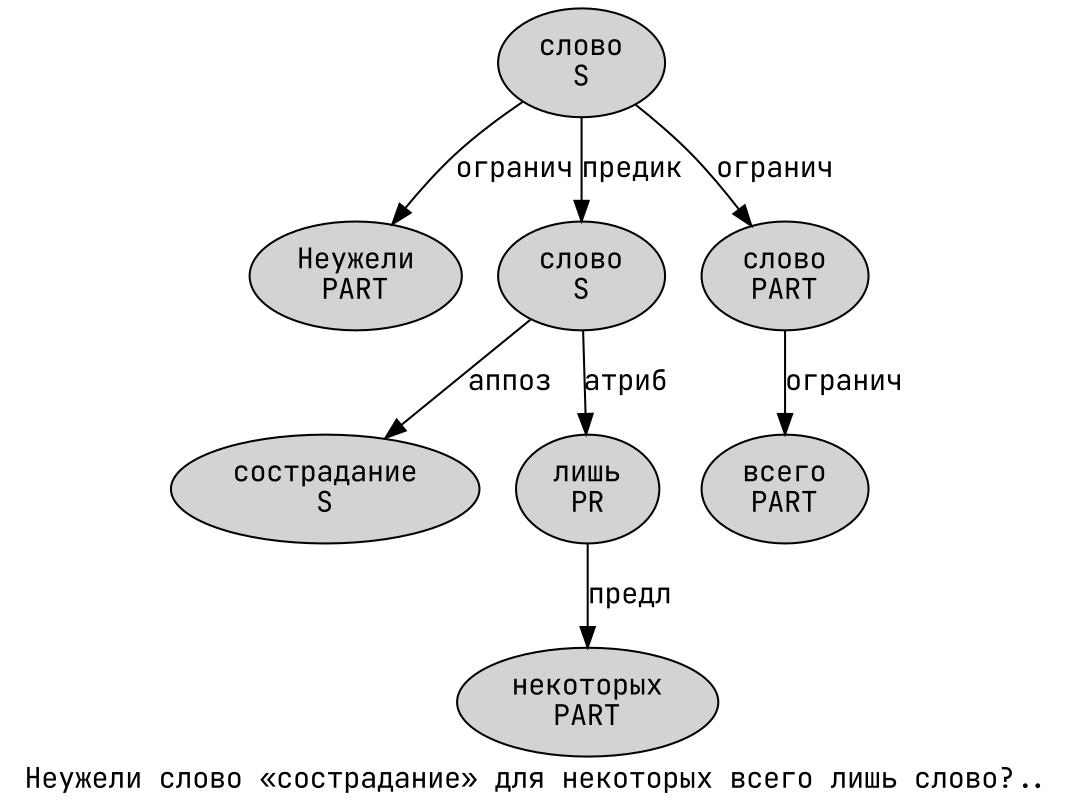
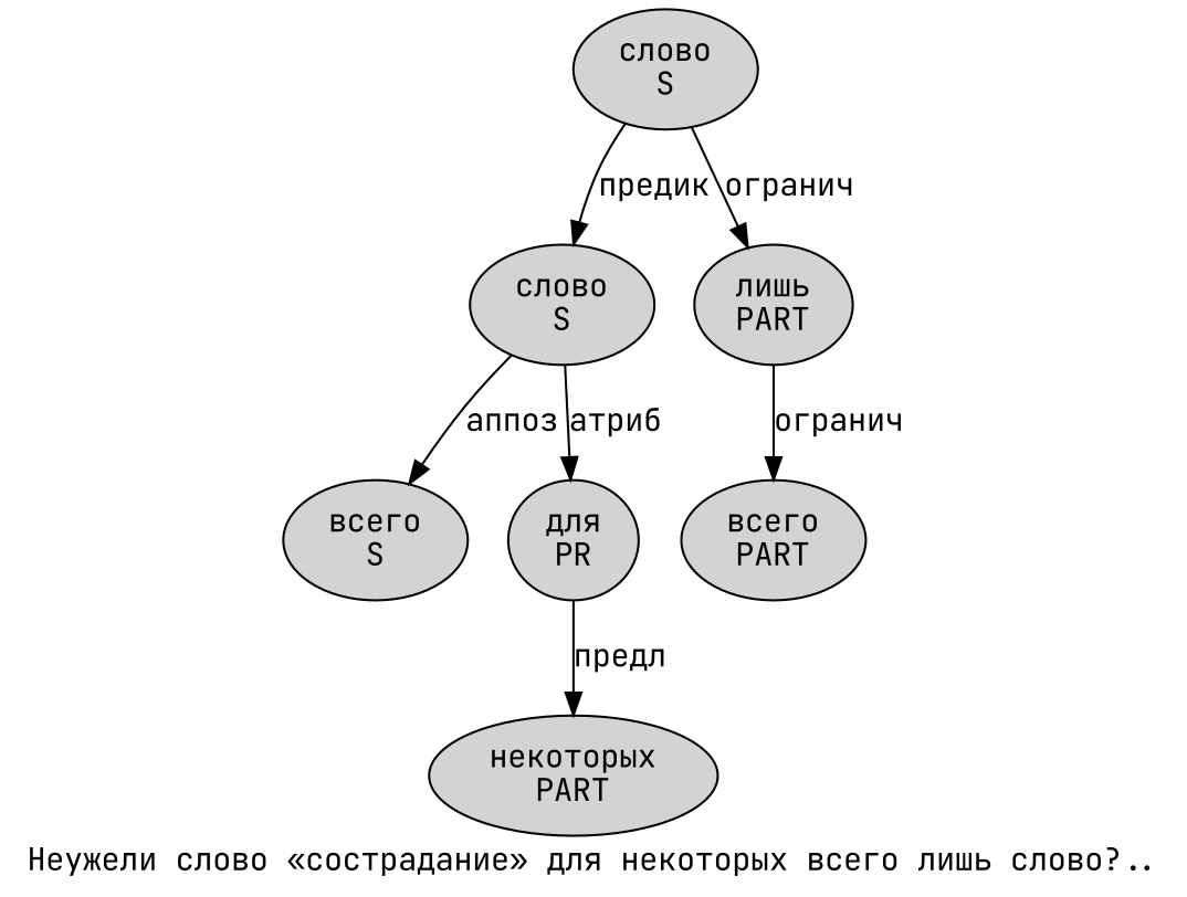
  digraph {
    fontname="JetBrains Mono"
    label="Неужели слово «сострадание» для некоторых всего лишь слово?.."
    node [fillcolor=lightgray fontname="JetBrains Mono" penwidth=1 shape=ellipse style=filled]
    edge [fontname="JetBrains Mono"]
-   n1 [label="Неужели\nPART"]
    n2 [label="слово\nS"]
-   n3 [label="сострадание\nS"]
-   n4 [label="лишь\nPR"]
+   n3 [label="всего\nS"]
+   n4 [label="для\nPR"]
    n5 [label="некоторых\nPART"]
    n6 [label="всего\nPART"]
-   n7 [label="слово\nPART"]
+   n7 [label="лишь\nPART"]
    n8 [label="слово\nS"]
    n2 -> n3 [label="аппоз"]
    n2 -> n4 [label="атриб"]
    n4 -> n5 [label="предл"]
    n7 -> n6 [label="огранич"]
-   n8 -> n1 [label="огранич"]
    n8 -> n2 [label="предик"]
    n8 -> n7 [label="огранич"]
  }
